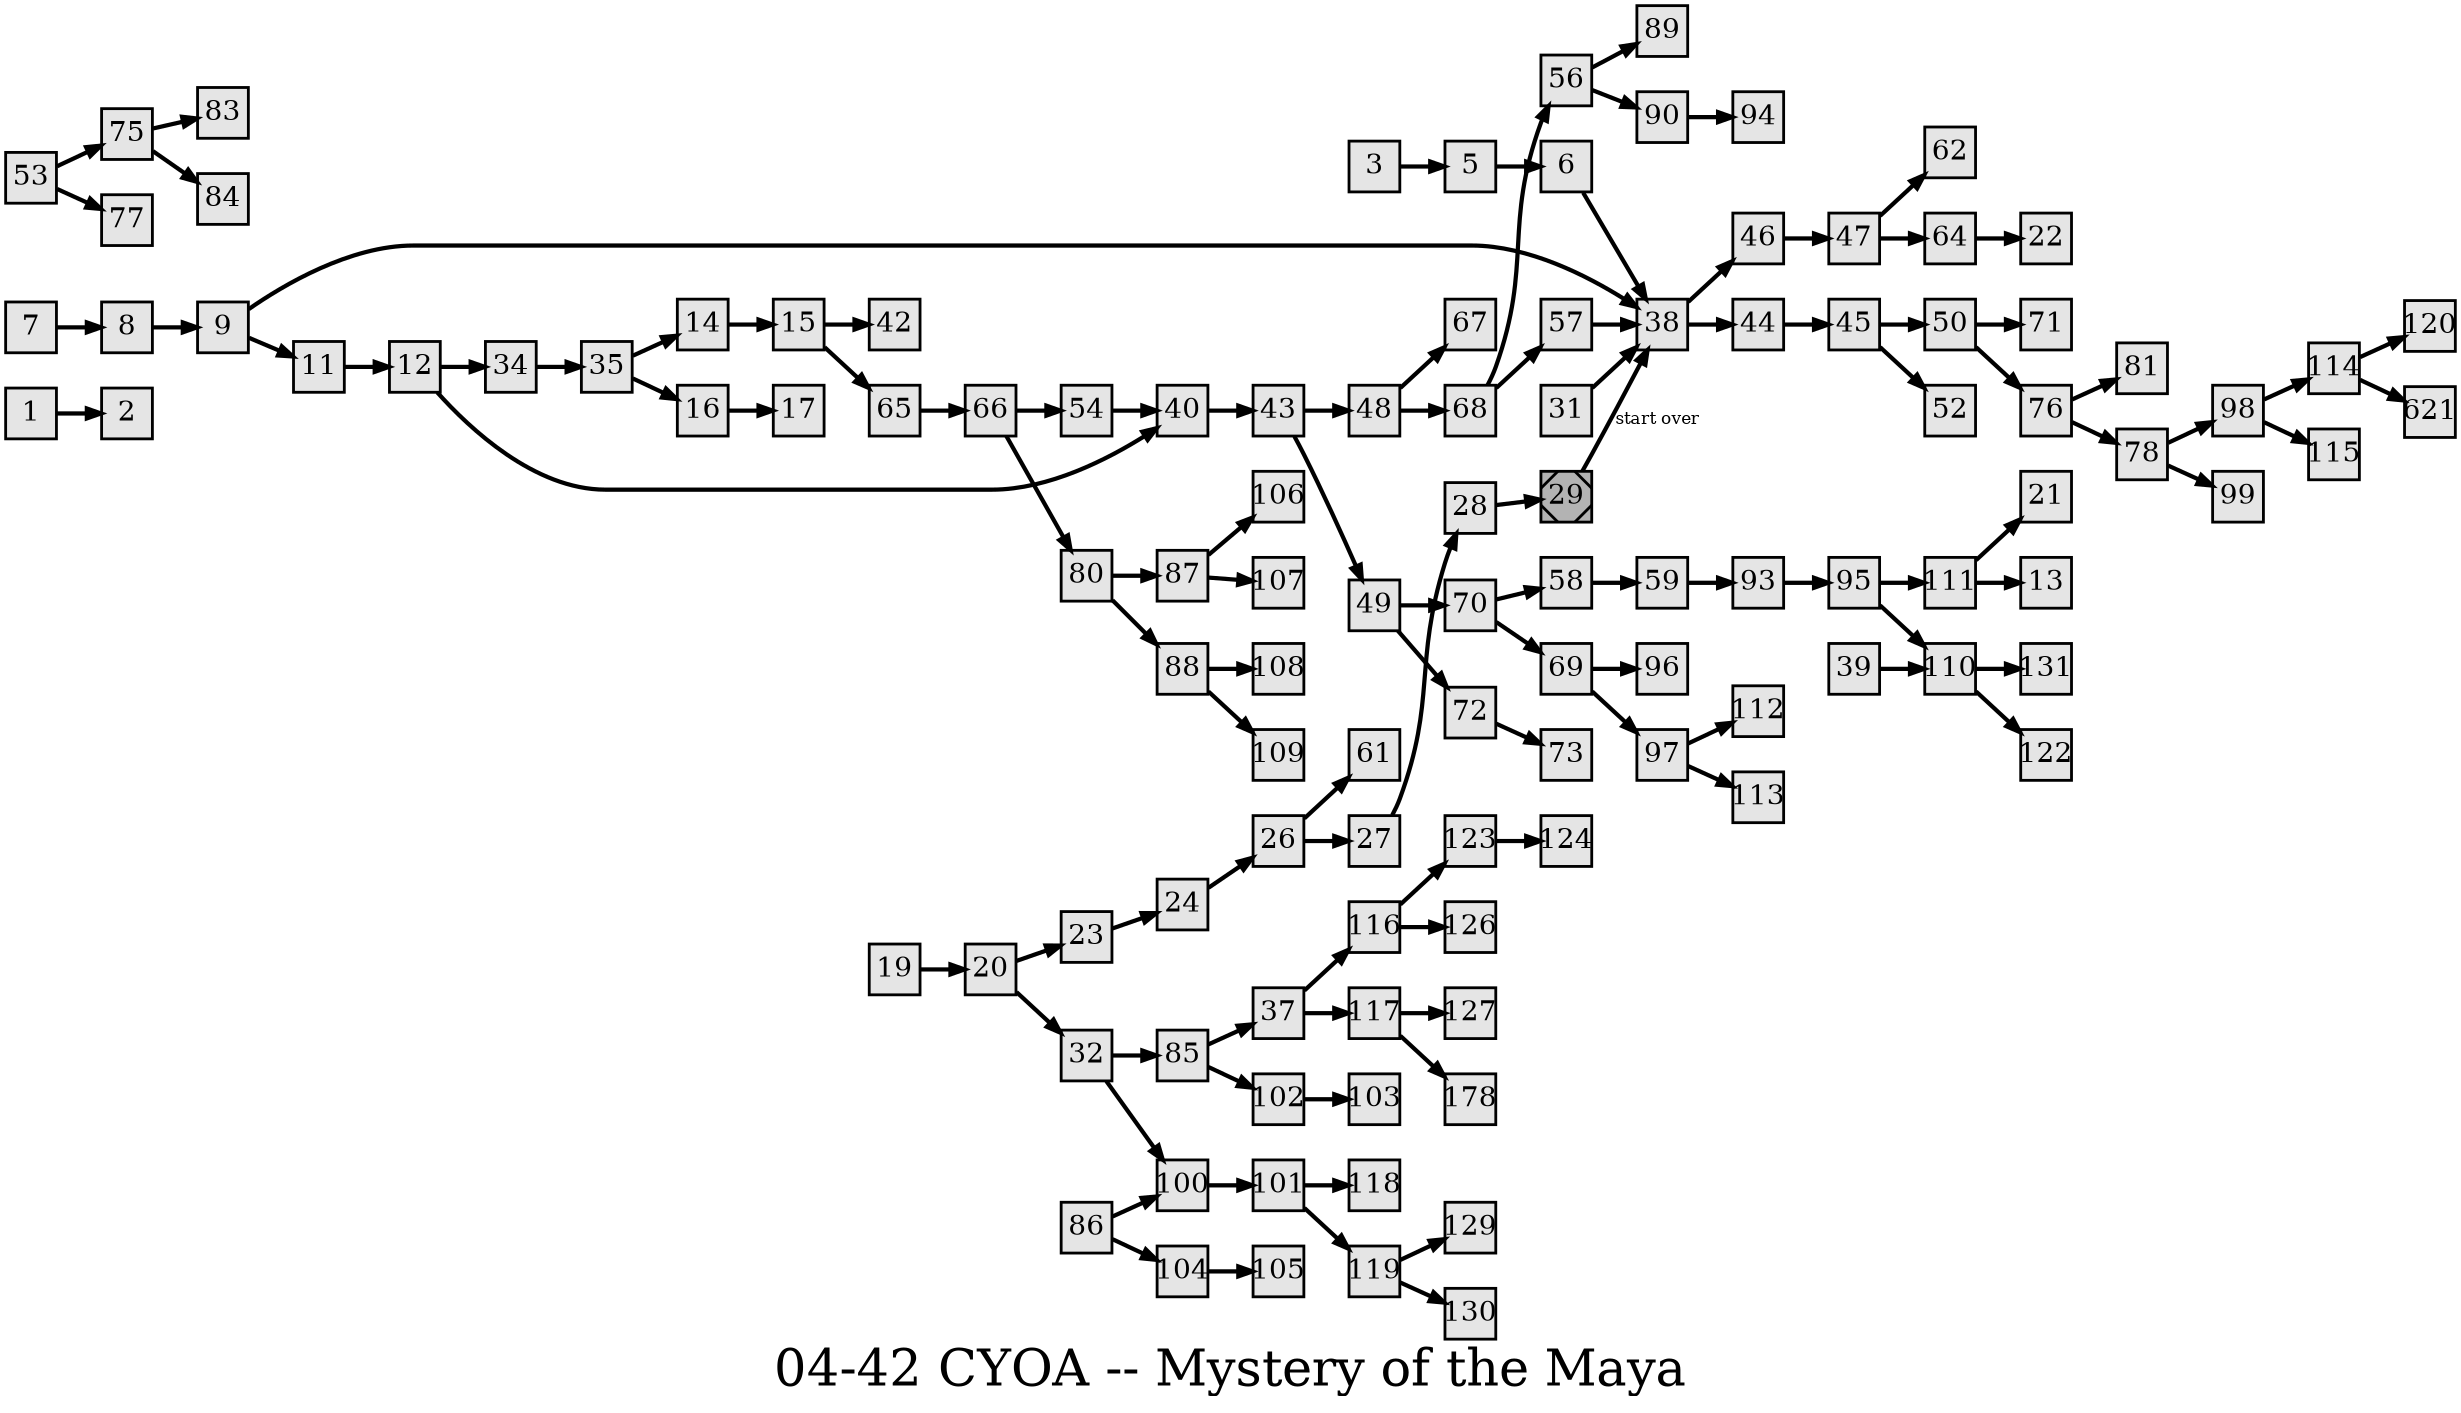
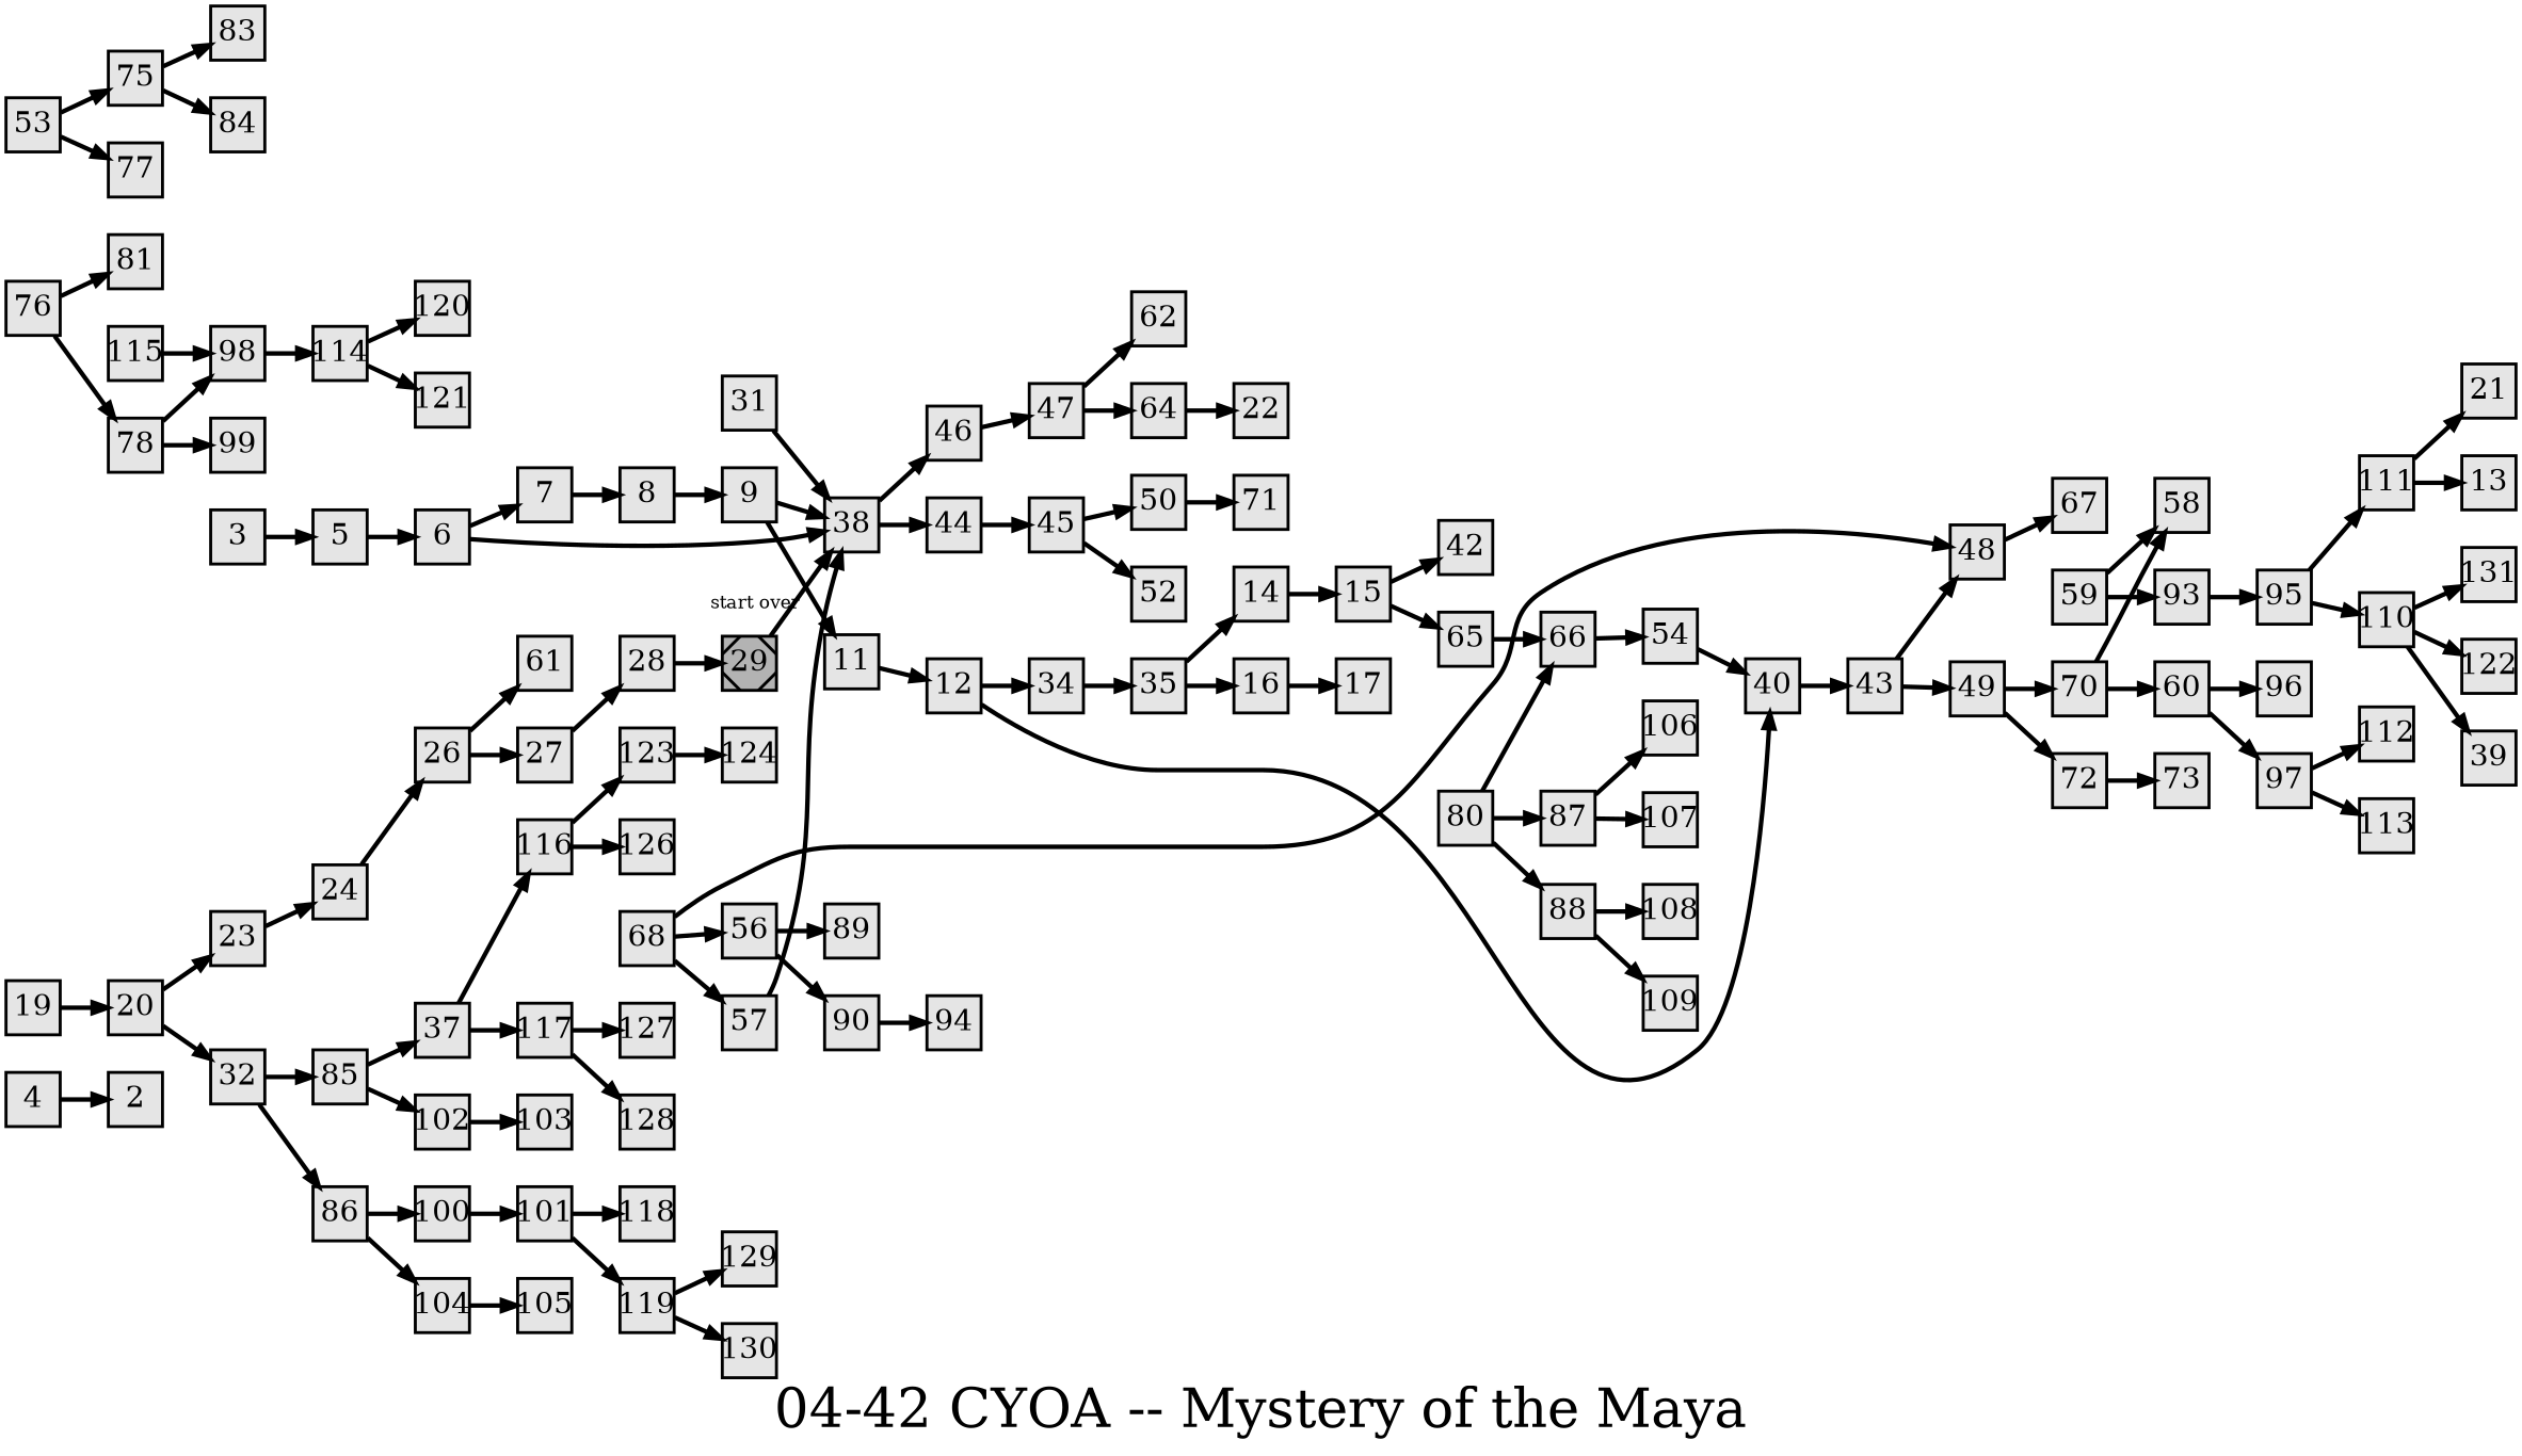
  digraph {
    fontsize=36
    label="04-42 CYOA -- Mystery of the Maya"
    nodesep=0.35
    ordering=out
    rankdir=LR
    ranksep=0.45
    node [fillcolor=grey90 fixedsize=true fontsize=20 labelfloat=true margin="0,0" penwidth=2 regular=true shape=rect style=filled]
    edge [fontsize=12 labelfloat=true penwidth=3]
-   1
+   1 [label=4]
    2
    3
    5
    6
    7
    38
    8
    46
    44
    9
    47
    45
    11
    12
    34
    40
    35
    43
    14
    16
    48
    49
    15
    65
    42
    66
    54
    80
    17
    19
    20
    31
    23
    32
    24
    85
    86
    26
    37
    102
    100
    104
    61
    27
    28
    29 [fillcolor=grey70 shape=Msquare]
    116
    117
    103
    101
    105
    123
    126
    127
-   128 [label=178]
+   128
    124
    62
    64
    50
    52
    67
    68
    70
    72
    56
    57
    58
-   60 [label=69]
+   60
    73
    71
    76
    81
    78
    53
    75
    77
    22
    89
    90
    59
    96
    97
    98
    99
    83
    84
    94
    93
    95
    111
    110
    112
    113
    87
    88
    106
    107
    108
    109
    114
    115
    120
-   121 [label=621]
+   121
    118
    119
    21
    13
    131
    122
    39
    129
    130
    1 -> 2
    3 -> 5
    5 -> 6
+   6 -> 7
    6 -> 38
    7 -> 8
    38 -> 46
    38 -> 44
    8 -> 9
    46 -> 47
    44 -> 45
    9 -> 38
    9 -> 11
    47 -> 62
    47 -> 64
    45 -> 50
    45 -> 52
    11 -> 12
    12 -> 34
    12 -> 40
    34 -> 35
    40 -> 43
    35 -> 14
    35 -> 16
    43 -> 48
    43 -> 49
    14 -> 15
    16 -> 17
    48 -> 67
-   48 -> 68
+   68 -> 48
    49 -> 70
    49 -> 72
    15 -> 65
    15 -> 42
    65 -> 66
    66 -> 54
-   66 -> 80
+   80 -> 66
    54 -> 40
    80 -> 87
    80 -> 88
    19 -> 20
    20 -> 23
    20 -> 32
    31 -> 38
    23 -> 24
    32 -> 85
-   32 -> 100
+   32 -> 86
    24 -> 26
    85 -> 37
    85 -> 102
    86 -> 100
    86 -> 104
    26 -> 61
    26 -> 27
    37 -> 116
    37 -> 117
    102 -> 103
    100 -> 101
    104 -> 105
    27 -> 28
    28 -> 29
    29 -> 38 [xlabel="start over"]
    116 -> 123
    116 -> 126
    117 -> 127
    117 -> 128
    101 -> 118
    101 -> 119
    123 -> 124
    64 -> 22
    50 -> 71
-   50 -> 76
    68 -> 56
    68 -> 57
    70 -> 58
    70 -> 60
    72 -> 73
    56 -> 89
    56 -> 90
    57 -> 38
-   58 -> 59
+   59 -> 58
    60 -> 96
    60 -> 97
    76 -> 81
    76 -> 78
    78 -> 98
    78 -> 99
    53 -> 75
    53 -> 77
    75 -> 83
    75 -> 84
    90 -> 94
    59 -> 93
    97 -> 112
    97 -> 113
    98 -> 114
-   98 -> 115
+   115 -> 98
    93 -> 95
    95 -> 111
    95 -> 110
    111 -> 21
    111 -> 13
    110 -> 131
    110 -> 122
-   39 -> 110
+   110 -> 39
    87 -> 106
    87 -> 107
    88 -> 108
    88 -> 109
    114 -> 120
    114 -> 121
    119 -> 129
    119 -> 130
  }
